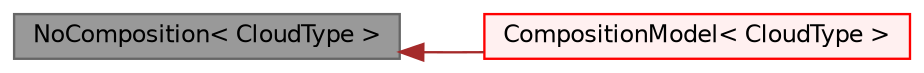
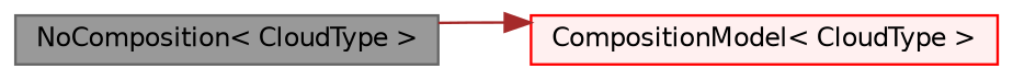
  digraph {
    rankdir=LR
    node [fontname=Helvetica fontsize=10 shape=box style=filled]
    n1 [color=gray40 fillcolor=grey60 fontcolor=black height=0.2 label="NoComposition\< CloudType \>" width=0.4]
    n2 [color=red fillcolor="#FFF0F0" height=0.2 label="CompositionModel\< CloudType \>" width=0.4]
-   n1 -> n2 [color=brown dir=back fontname=Helvetica fontsize=10 labelfontname=Helvetica labelfontsize=10 style=solid]
+   n2 -> n1 [color=brown dir=back fontname=Helvetica fontsize=10 labelfontname=Helvetica labelfontsize=10 style=solid]
  }
